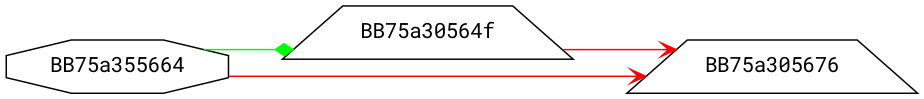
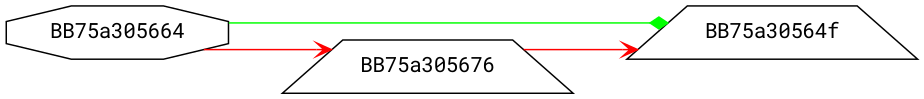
  digraph {
    fontname="Roboto Mono"
    rankdir=LR
    splines=ortho
    node [fontname="Roboto Mono" shape=trapezium]
    edge [arrowhead=vee color=red fontname="Roboto Mono"]
-   BB75a305664 [shape=octagon label=BB75a355664]
+   BB75a305664 [shape=octagon]
    n2 [label=BB75a30564f]
    BB75a305676
    BB75a305664 -> n2 [arrowhead=diamond color=green]
    BB75a305664 -> BB75a305676
-   n2 -> BB75a305676
+   BB75a305676 -> n2
  }
